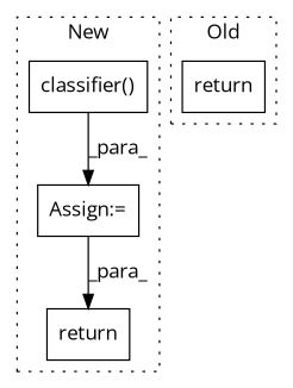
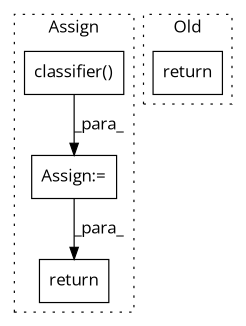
  digraph {
    fontname="Open Sans"
    node [a=93 l=7 shape=box fontname="Open Sans"]
    edge [fontname="Open Sans"]
    n1 [a=75 l="16,1" label="classifier()" s="2857,2874"]
    n2 [label=return s=2884]
    n3 [a=68 l=3 label="Assign:=" s=2854]
    n4 [label=return s=1732]
    subgraph cluster_1 {
-     label=New
+     label=Assign
      style=dotted
      n1
      n2
      n3
    }
    subgraph cluster_2 {
      label=Old
      style=dotted
      n4
    }
    n1 -> n3 [label=_para_]
    n3 -> n2 [label=_para_]
  }
